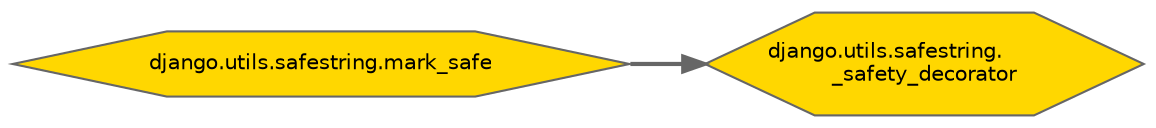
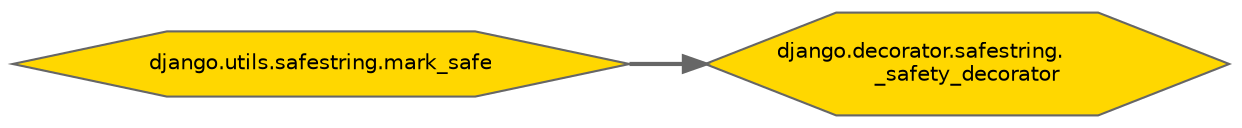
  digraph {
    rankdir=RL
    node [fillcolor=gold fontname=Helvetica fontsize=10 shape=hexagon style=filled]
-   n1 [color=gray40 fontcolor=black height=0.2 label="django.utils.safestring.\l_safety_decorator" width=0.4]
+   n1 [color=gray40 fontcolor=black height=0.2 label="django.decorator.safestring.\l_safety_decorator" width=0.4]
    n2 [color=grey40 height=0.2 label="django.utils.safestring.mark_safe" width=0.4]
    n1 -> n2 [color=gray40 dir=back fontname=Helvetica fontsize=10 labelfontname=Helvetica labelfontsize=10 style=bold]
  }
